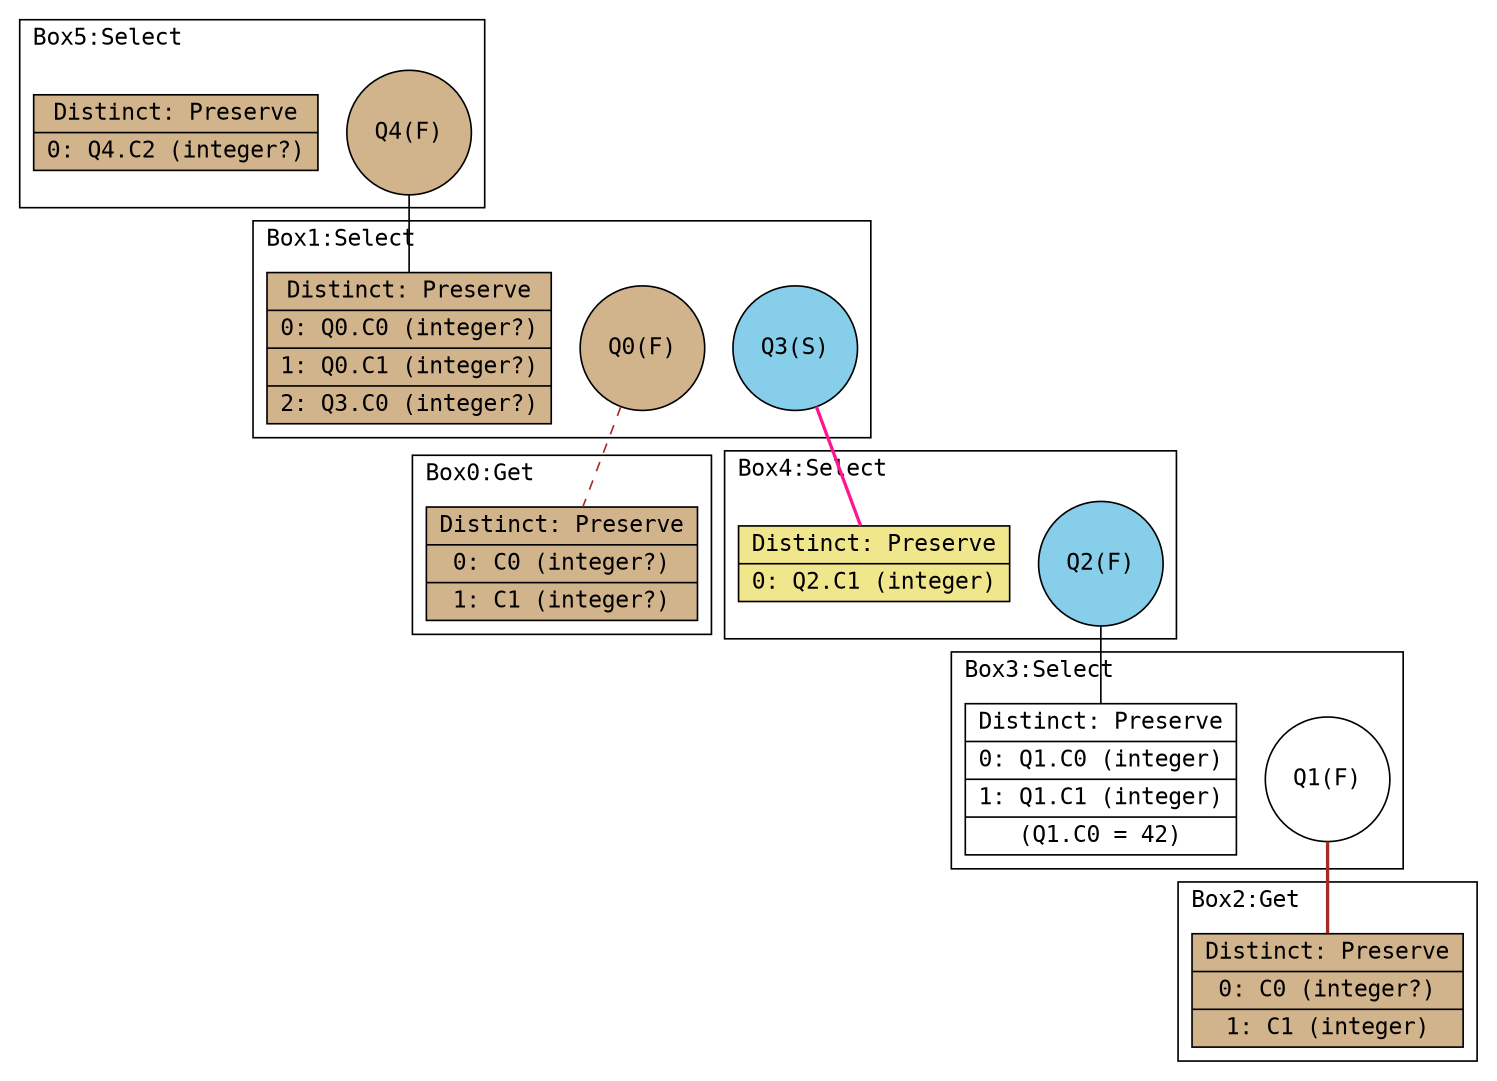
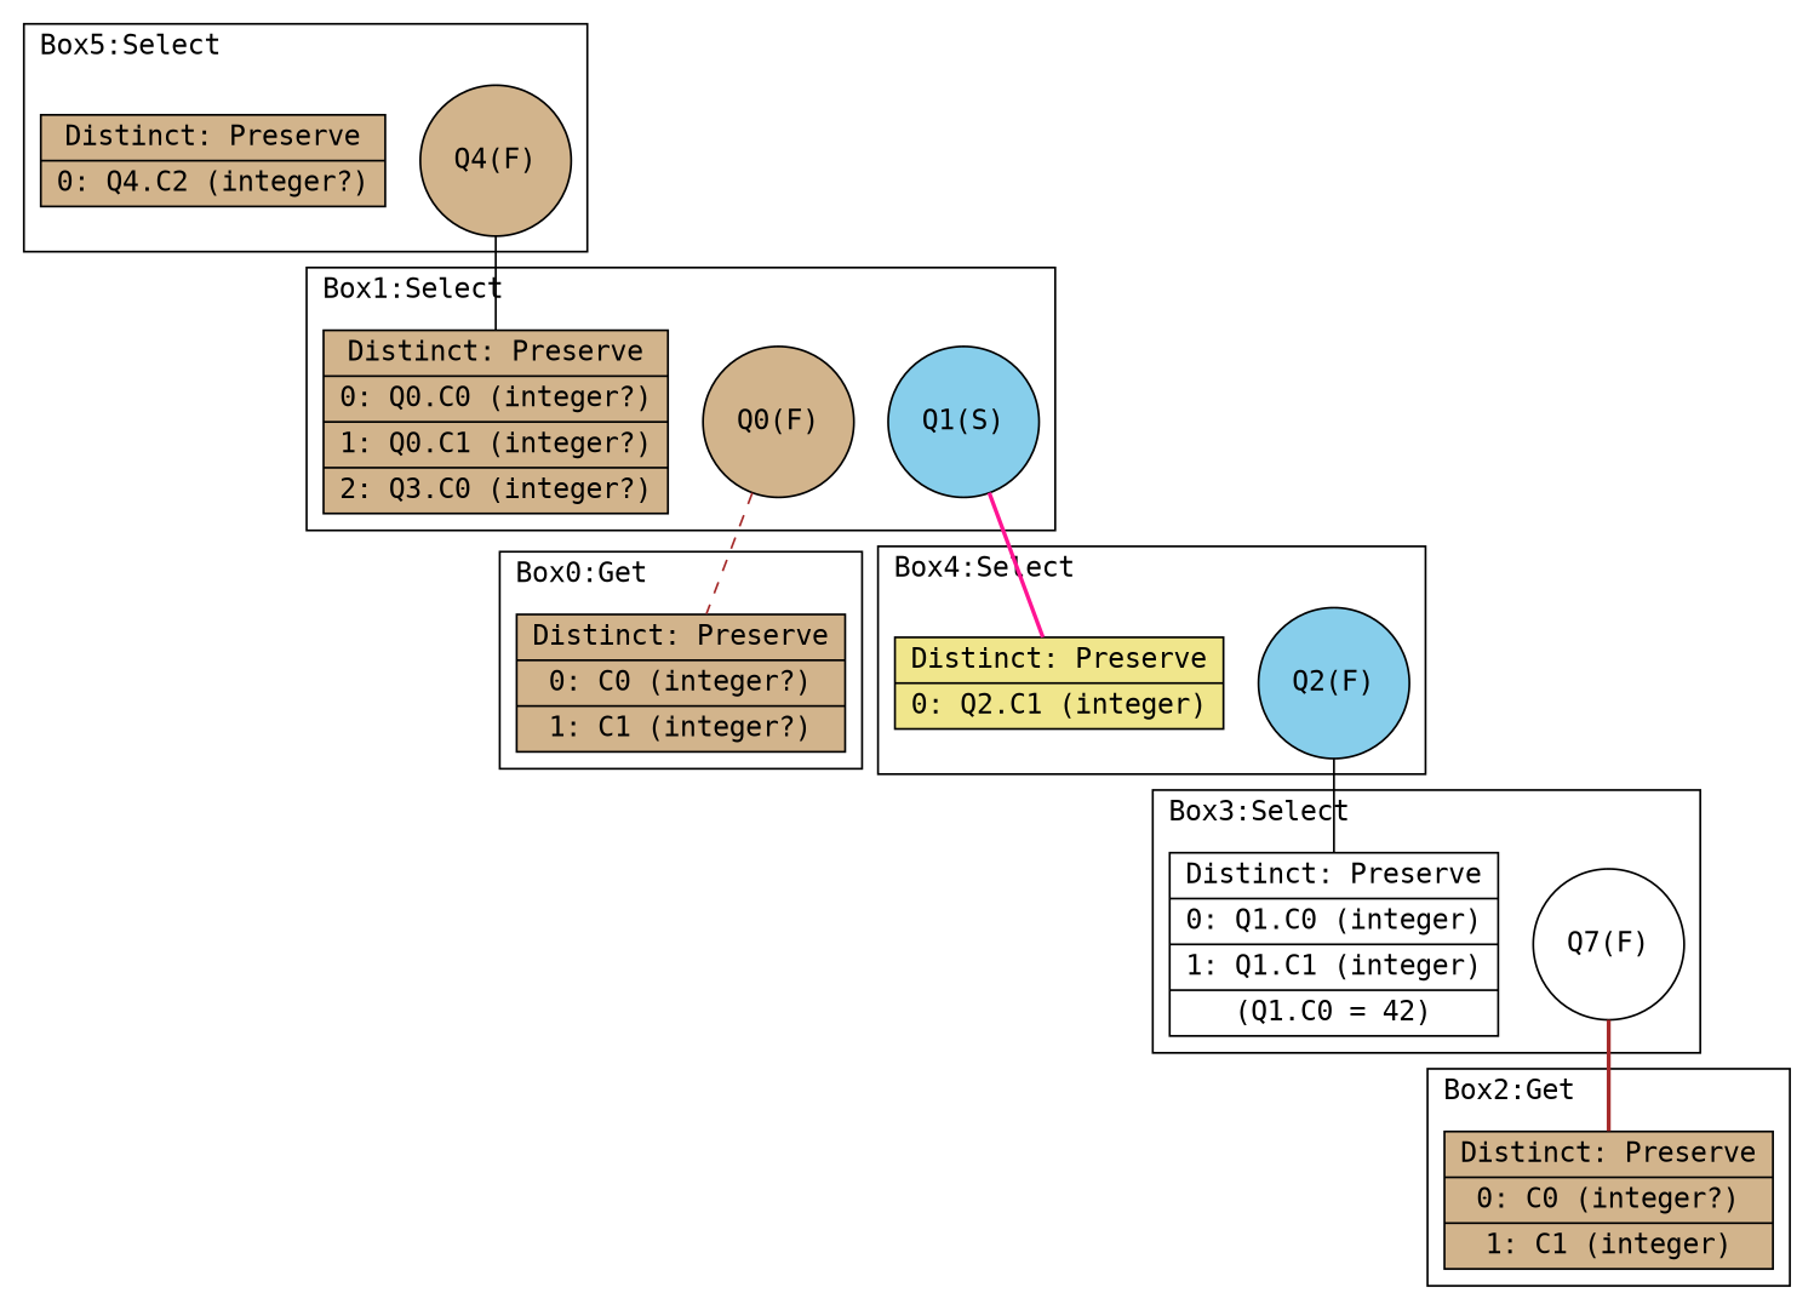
  digraph {
    compound=true
    fontname="DejaVu Sans Mono"
    labeljust=l
    node [fillcolor=tan fontname="DejaVu Sans Mono" shape=record style=filled]
    edge [arrowhead=none color=black fontname="DejaVu Sans Mono" style=solid]
    n1 [label="Q4(F)" shape=circle]
    n2 [label="{ Distinct: Preserve| 0: Q4.C2 (integer?) }"]
    n3 [label="Q0(F)" shape=circle]
-   n4 [fillcolor=skyblue label="Q3(S)" shape=circle]
+   n4 [fillcolor=skyblue label="Q1(S)" shape=circle]
    n5 [label="{ Distinct: Preserve| 0: Q0.C0 (integer?)| 1: Q0.C1 (integer?)| 2: Q3.C0 (integer?) }"]
    n6 [fillcolor=skyblue label="Q2(F)" shape=circle]
    n7 [fillcolor=khaki label="{ Distinct: Preserve| 0: Q2.C1 (integer) }"]
    n8 [label="{ Distinct: Preserve| 0: C0 (integer?)| 1: C1 (integer?) }"]
-   n9 [fillcolor=white label="Q1(F)" shape=circle]
+   n9 [fillcolor=white label="Q7(F)" shape=circle]
    n10 [fillcolor=white label="{ Distinct: Preserve| 0: Q1.C0 (integer)| 1: Q1.C1 (integer)| (Q1.C0 = 42) }"]
    n11 [label="{ Distinct: Preserve| 0: C0 (integer?)| 1: C1 (integer) }"]
    subgraph cluster_1 {
      label="Box5:Select"
      n2
      subgraph sub_2 {
        label="Box5:Select"
        rank=same
        n1
      }
    }
    subgraph cluster_3 {
      label="Box1:Select"
      n5
      subgraph sub_4 {
        label="Box1:Select"
        rank=same
        n3
        n4
      }
    }
    subgraph cluster_5 {
      label="Box4:Select"
      n7
      subgraph sub_6 {
        label="Box4:Select"
        rank=same
        n6
      }
    }
    subgraph cluster_7 {
      label="Box0:Get"
      n8
      subgraph sub_8 {
        label="Box0:Get"
        rank=same
      }
    }
    subgraph cluster_9 {
      label="Box3:Select"
      n10
      subgraph sub_10 {
        label="Box3:Select"
        rank=same
        n9
      }
    }
    subgraph cluster_11 {
      label="Box2:Get"
      n11
      subgraph sub_12 {
        label="Box2:Get"
        rank=same
      }
    }
    n1 -> n5
    n3 -> n8 [color=brown style=dashed]
    n4 -> n7 [color=deeppink style=bold]
    n6 -> n10
    n9 -> n11 [color=brown style=bold]
  }
